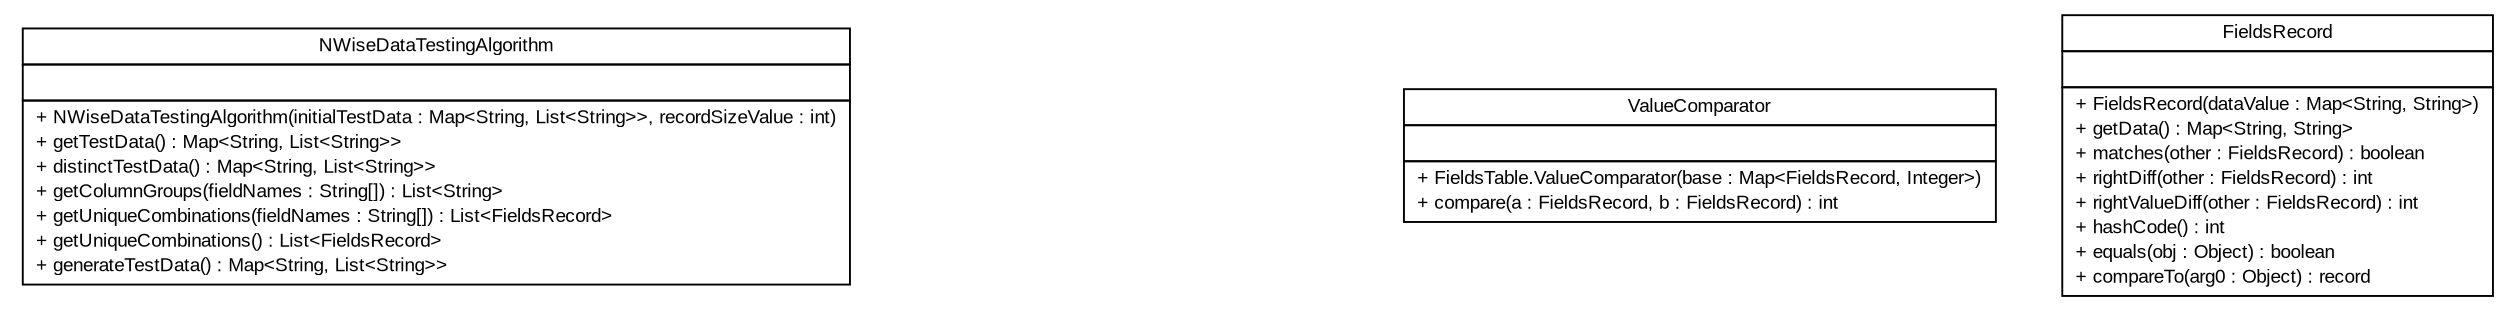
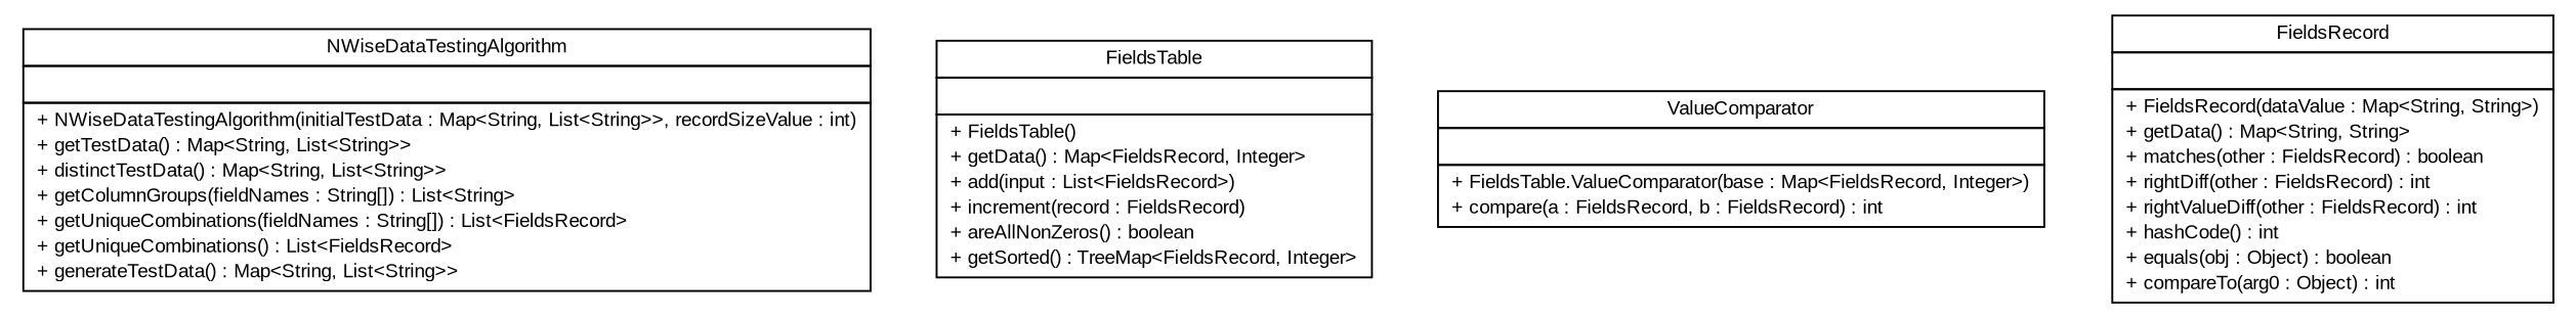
  digraph {
    nodesep=0.25
    ranksep=0.5
    node [fontcolor=black fontname=arial fontsize=10.0 shape=plaintext]
    n1 [label=<<table title="com.github.mkolisnyk.aerial.datagenerators.algorithms.NWiseDataTestingAlgorithm" border="0" cellborder="1" cellspacing="0" cellpadding="2" port="p" href="./NWiseDataTestingAlgorithm.html"> 		<tr><td><table border="0" cellspacing="0" cellpadding="1"> <tr><td align="center" balign="center"> NWiseDataTestingAlgorithm </td></tr> 		</table></td></tr> 		<tr><td><table border="0" cellspacing="0" cellpadding="1"> <tr><td align="left" balign="left">  </td></tr> 		</table></td></tr> 		<tr><td><table border="0" cellspacing="0" cellpadding="1"> <tr><td align="left" balign="left"> + NWiseDataTestingAlgorithm(initialTestData : Map&lt;String, List&lt;String&gt;&gt;, recordSizeValue : int) </td></tr> <tr><td align="left" balign="left"> + getTestData() : Map&lt;String, List&lt;String&gt;&gt; </td></tr> <tr><td align="left" balign="left"> + distinctTestData() : Map&lt;String, List&lt;String&gt;&gt; </td></tr> <tr><td align="left" balign="left"> + getColumnGroups(fieldNames : String[]) : List&lt;String&gt; </td></tr> <tr><td align="left" balign="left"> + getUniqueCombinations(fieldNames : String[]) : List&lt;FieldsRecord&gt; </td></tr> <tr><td align="left" balign="left"> + getUniqueCombinations() : List&lt;FieldsRecord&gt; </td></tr> <tr><td align="left" balign="left"> + generateTestData() : Map&lt;String, List&lt;String&gt;&gt; </td></tr> 		</table></td></tr> 		</table>>]
+   n2 [label=<<table title="com.github.mkolisnyk.aerial.datagenerators.algorithms.FieldsTable" border="0" cellborder="1" cellspacing="0" cellpadding="2" port="p" href="./FieldsTable.html"> 		<tr><td><table border="0" cellspacing="0" cellpadding="1"> <tr><td align="center" balign="center"> FieldsTable </td></tr> 		</table></td></tr> 		<tr><td><table border="0" cellspacing="0" cellpadding="1"> <tr><td align="left" balign="left">  </td></tr> 		</table></td></tr> 		<tr><td><table border="0" cellspacing="0" cellpadding="1"> <tr><td align="left" balign="left"> + FieldsTable() </td></tr> <tr><td align="left" balign="left"> + getData() : Map&lt;FieldsRecord, Integer&gt; </td></tr> <tr><td align="left" balign="left"> + add(input : List&lt;FieldsRecord&gt;) </td></tr> <tr><td align="left" balign="left"> + increment(record : FieldsRecord) </td></tr> <tr><td align="left" balign="left"> + areAllNonZeros() : boolean </td></tr> <tr><td align="left" balign="left"> + getSorted() : TreeMap&lt;FieldsRecord, Integer&gt; </td></tr> 		</table></td></tr> 		</table>>]
    n3 [label=<<table title="com.github.mkolisnyk.aerial.datagenerators.algorithms.FieldsTable.ValueComparator" border="0" cellborder="1" cellspacing="0" cellpadding="2" port="p" href="./FieldsTable.ValueComparator.html"> 		<tr><td><table border="0" cellspacing="0" cellpadding="1"> <tr><td align="center" balign="center"> ValueComparator </td></tr> 		</table></td></tr> 		<tr><td><table border="0" cellspacing="0" cellpadding="1"> <tr><td align="left" balign="left">  </td></tr> 		</table></td></tr> 		<tr><td><table border="0" cellspacing="0" cellpadding="1"> <tr><td align="left" balign="left"> + FieldsTable.ValueComparator(base : Map&lt;FieldsRecord, Integer&gt;) </td></tr> <tr><td align="left" balign="left"> + compare(a : FieldsRecord, b : FieldsRecord) : int </td></tr> 		</table></td></tr> 		</table>>]
-   n4 [label=<<table title="com.github.mkolisnyk.aerial.datagenerators.algorithms.FieldsRecord" border="0" cellborder="1" cellspacing="0" cellpadding="2" port="p" href="./FieldsRecord.html"> 		<tr><td><table border="0" cellspacing="0" cellpadding="1"> <tr><td align="center" balign="center"> FieldsRecord </td></tr> 		</table></td></tr> 		<tr><td><table border="0" cellspacing="0" cellpadding="1"> <tr><td align="left" balign="left">  </td></tr> 		</table></td></tr> 		<tr><td><table border="0" cellspacing="0" cellpadding="1"> <tr><td align="left" balign="left"> + FieldsRecord(dataValue : Map&lt;String, String&gt;) </td></tr> <tr><td align="left" balign="left"> + getData() : Map&lt;String, String&gt; </td></tr> <tr><td align="left" balign="left"> + matches(other : FieldsRecord) : boolean </td></tr> <tr><td align="left" balign="left"> + rightDiff(other : FieldsRecord) : int </td></tr> <tr><td align="left" balign="left"> + rightValueDiff(other : FieldsRecord) : int </td></tr> <tr><td align="left" balign="left"> + hashCode() : int </td></tr> <tr><td align="left" balign="left"> + equals(obj : Object) : boolean </td></tr> <tr><td align="left" balign="left"> + compareTo(arg0 : Object) : record </td></tr> 		</table></td></tr> 		</table>>]
+   n4 [label=<<table title="com.github.mkolisnyk.aerial.datagenerators.algorithms.FieldsRecord" border="0" cellborder="1" cellspacing="0" cellpadding="2" port="p" href="./FieldsRecord.html"> 		<tr><td><table border="0" cellspacing="0" cellpadding="1"> <tr><td align="center" balign="center"> FieldsRecord </td></tr> 		</table></td></tr> 		<tr><td><table border="0" cellspacing="0" cellpadding="1"> <tr><td align="left" balign="left">  </td></tr> 		</table></td></tr> 		<tr><td><table border="0" cellspacing="0" cellpadding="1"> <tr><td align="left" balign="left"> + FieldsRecord(dataValue : Map&lt;String, String&gt;) </td></tr> <tr><td align="left" balign="left"> + getData() : Map&lt;String, String&gt; </td></tr> <tr><td align="left" balign="left"> + matches(other : FieldsRecord) : boolean </td></tr> <tr><td align="left" balign="left"> + rightDiff(other : FieldsRecord) : int </td></tr> <tr><td align="left" balign="left"> + rightValueDiff(other : FieldsRecord) : int </td></tr> <tr><td align="left" balign="left"> + hashCode() : int </td></tr> <tr><td align="left" balign="left"> + equals(obj : Object) : boolean </td></tr> <tr><td align="left" balign="left"> + compareTo(arg0 : Object) : int </td></tr> 		</table></td></tr> 		</table>>]
  }
